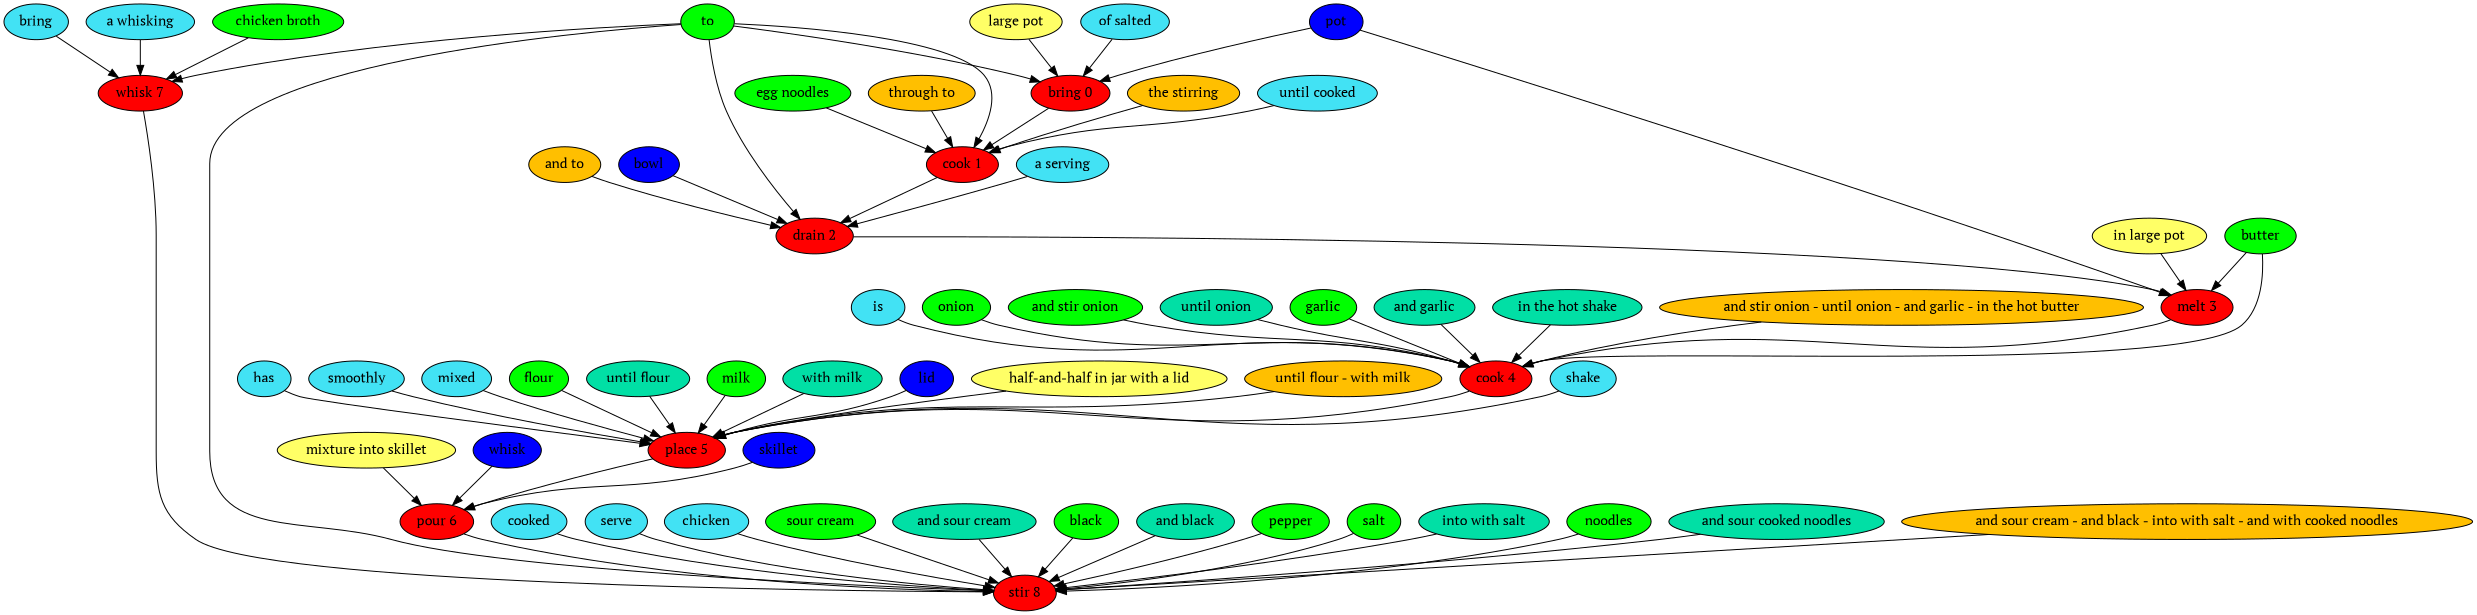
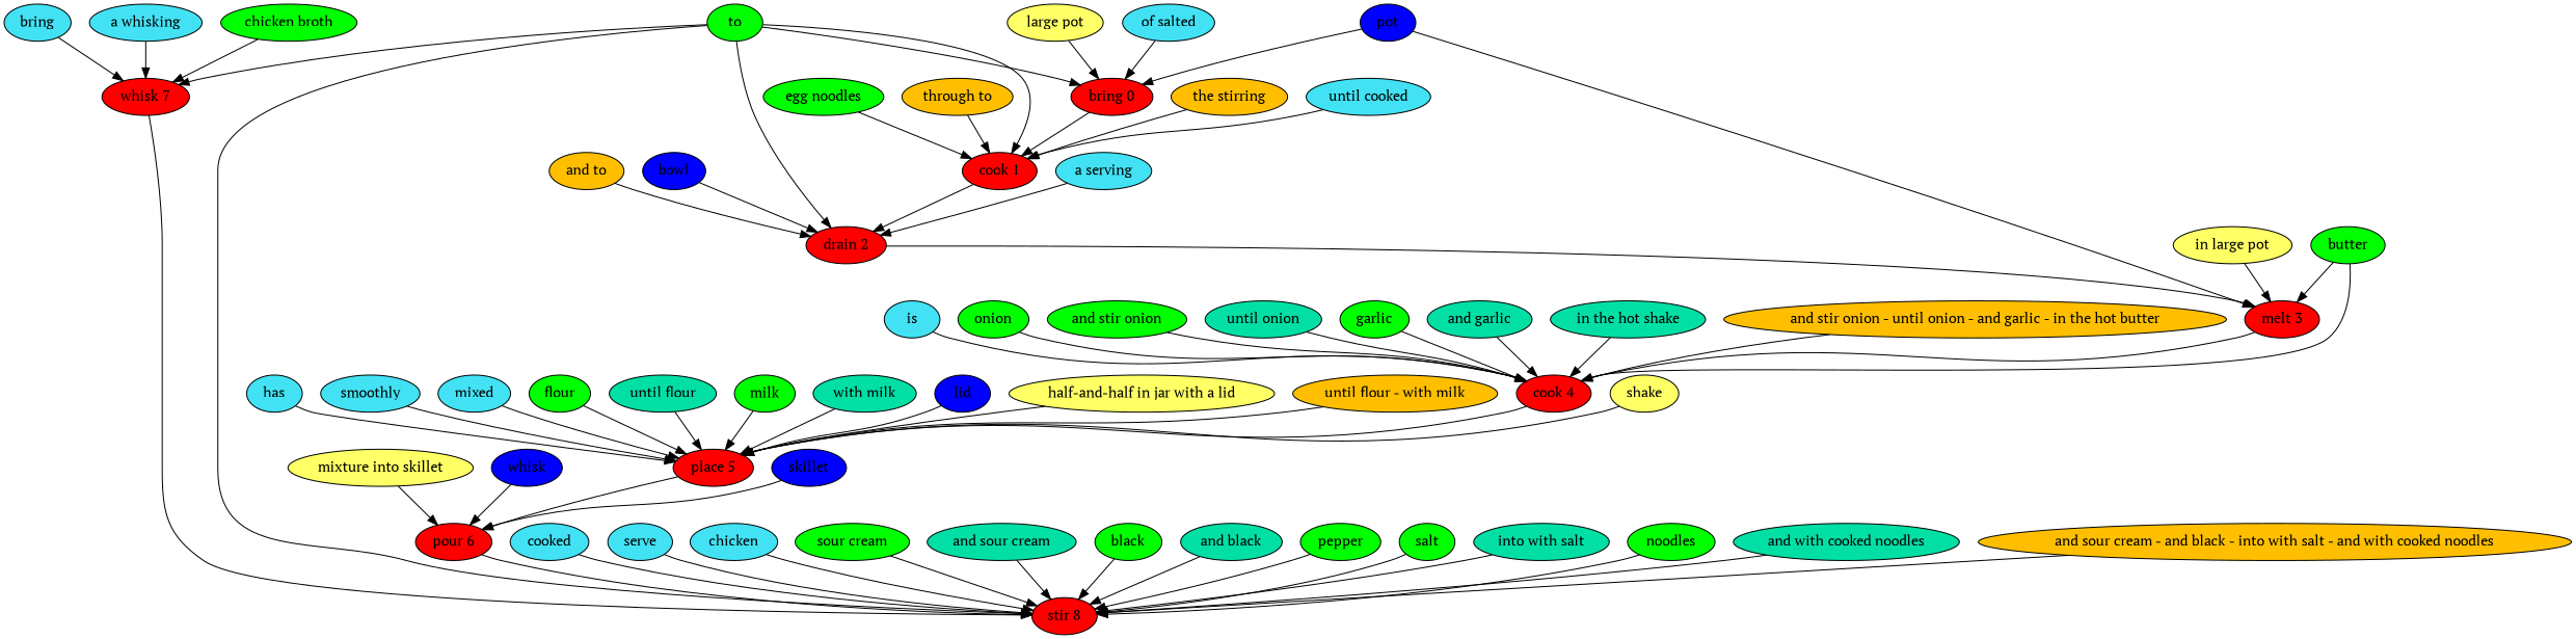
  digraph {
    fontname="PT Serif"
    node [fillcolor=green fontname="PT Serif" style=filled]
    edge [fontname="PT Serif"]
    "bring 0" [fillcolor=red]
    "cook 1" [fillcolor=red]
    "drain 2" [fillcolor=red]
    "of salted" [fillcolor="#42e2f4"]
    to
    "whisk 7" [fillcolor=red]
    "stir 8" [fillcolor=red]
    "melt 3" [fillcolor=red]
    pot [fillcolor="#0000ff"]
    "cook 4" [fillcolor=red]
    "large pot" [fillcolor="#ffff66"]
    "the stirring" [fillcolor="#FFBF00"]
    "until cooked" [fillcolor="#42e2f4"]
    "egg noodles"
    "through to" [fillcolor="#FFBF00"]
    "a serving" [fillcolor="#42e2f4"]
    "and to" [fillcolor="#FFBF00"]
    bowl [fillcolor="#0000ff"]
    "place 5" [fillcolor=red]
    butter
    "in large pot" [fillcolor="#ffff66"]
    "pour 6" [fillcolor=red]
    is [fillcolor="#42e2f4"]
    onion
    "and stir onion"
    "until onion" [fillcolor="#01DFA5"]
    garlic
    "and garlic" [fillcolor="#01DFA5"]
    n29 [fillcolor="#01DFA5" label="in the hot shake"]
    "and stir onion - until onion - and garlic - in the hot butter" [fillcolor="#FFBF00"]
-   shake [fillcolor="#42e2f4"]
+   shake [fillcolor="#ffff66"]
    has [fillcolor="#42e2f4"]
    smoothly [fillcolor="#42e2f4"]
    mixed [fillcolor="#42e2f4"]
    flour
    "until flour" [fillcolor="#01DFA5"]
    milk
    "with milk" [fillcolor="#01DFA5"]
    lid [fillcolor="#0000ff"]
    "half-and-half in jar with a lid" [fillcolor="#ffff66"]
    "until flour - with milk" [fillcolor="#FFBF00"]
    skillet [fillcolor="#0000ff"]
    "mixture into skillet" [fillcolor="#ffff66"]
    whisk [fillcolor="#0000ff"]
    bring [fillcolor="#42e2f4"]
    "a whisking" [fillcolor="#42e2f4"]
    "chicken broth"
    cooked [fillcolor="#42e2f4"]
    serve [fillcolor="#42e2f4"]
    chicken [fillcolor="#42e2f4"]
    "sour cream"
    "and sour cream" [fillcolor="#01DFA5"]
    black
    "and black" [fillcolor="#01DFA5"]
    pepper
    salt
    "into with salt" [fillcolor="#01DFA5"]
    noodles
-   "and with cooked noodles" [fillcolor="#01DFA5" label="and sour cooked noodles"]
+   "and with cooked noodles" [fillcolor="#01DFA5"]
    "and sour cream - and black - into with salt - and with cooked noodles" [fillcolor="#FFBF00"]
    "bring 0" -> "cook 1"
    "cook 1" -> "drain 2"
    "drain 2" -> "melt 3"
    "of salted" -> "bring 0"
    to -> "bring 0"
    to -> "cook 1"
    to -> "drain 2"
    to -> "whisk 7"
    to -> "stir 8"
    "whisk 7" -> "stir 8"
    "melt 3" -> "cook 4"
    pot -> "bring 0"
    pot -> "melt 3"
    "cook 4" -> "place 5"
    "large pot" -> "bring 0"
    "the stirring" -> "cook 1"
    "until cooked" -> "cook 1"
    "egg noodles" -> "cook 1"
    "through to" -> "cook 1"
    "a serving" -> "drain 2"
    "and to" -> "drain 2"
    bowl -> "drain 2"
    "place 5" -> "pour 6"
    butter -> "melt 3"
    butter -> "cook 4"
    "in large pot" -> "melt 3"
    "pour 6" -> "stir 8"
    is -> "cook 4"
    onion -> "cook 4"
    "and stir onion" -> "cook 4"
    "until onion" -> "cook 4"
    garlic -> "cook 4"
    "and garlic" -> "cook 4"
    n29 -> "cook 4"
    "and stir onion - until onion - and garlic - in the hot butter" -> "cook 4"
    shake -> "place 5"
    has -> "place 5"
    smoothly -> "place 5"
    mixed -> "place 5"
    flour -> "place 5"
    "until flour" -> "place 5"
    milk -> "place 5"
    "with milk" -> "place 5"
    lid -> "place 5"
    "half-and-half in jar with a lid" -> "place 5"
    "until flour - with milk" -> "place 5"
    skillet -> "pour 6"
    "mixture into skillet" -> "pour 6"
    whisk -> "pour 6"
    bring -> "whisk 7"
    "a whisking" -> "whisk 7"
    "chicken broth" -> "whisk 7"
    cooked -> "stir 8"
    serve -> "stir 8"
    chicken -> "stir 8"
    "sour cream" -> "stir 8"
    "and sour cream" -> "stir 8"
    black -> "stir 8"
    "and black" -> "stir 8"
    pepper -> "stir 8"
    salt -> "stir 8"
    "into with salt" -> "stir 8"
    noodles -> "stir 8"
    "and with cooked noodles" -> "stir 8"
    "and sour cream - and black - into with salt - and with cooked noodles" -> "stir 8"
  }
